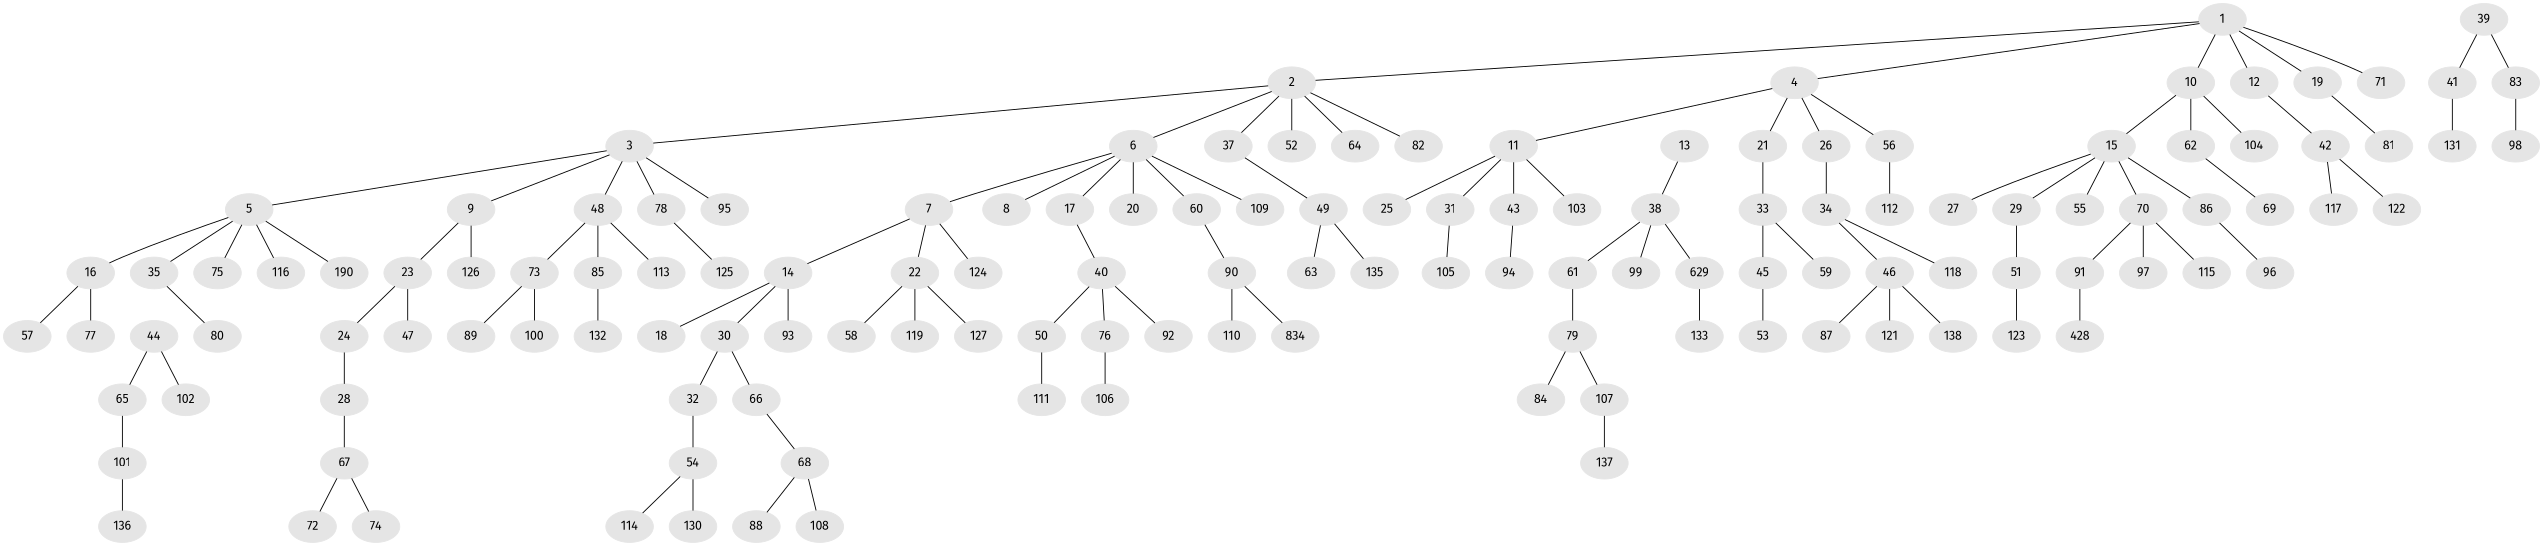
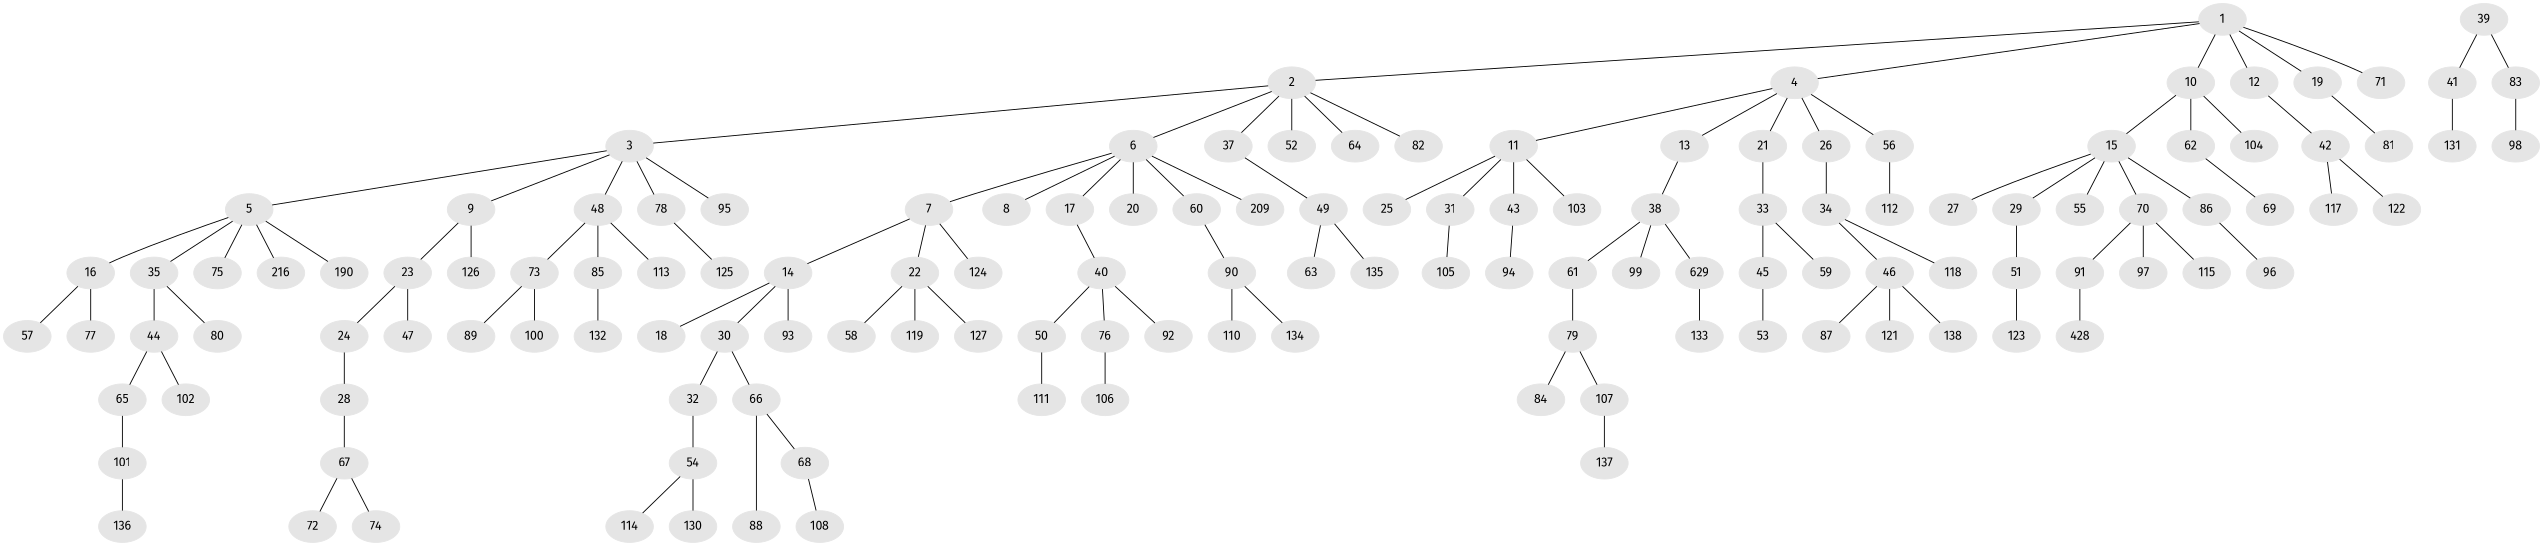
  graph {
    fontname="Fira Sans"
    node [color=gray90 fontname="Fira Sans" style=filled]
    edge [fontname="Fira Sans"]
    1
    2
    4
    10
    12
    19
    71
    3
    6
    37
    52
    64
    82
    11
    13
    21
    26
    56
    15
    62
    104
    42
    81
    5
    9
    48
    78
    95
    7
    8
    17
    20
    60
-   109
+   109 [label=209]
    49
    16
    35
    75
-   116
+   116 [label=216]
    n40 [label=190]
    23
    126
    73
    85
    113
    125
    25
    31
    43
    103
    38
    33
    34
    112
    57
    77
    44
    80
    14
    22
    124
    40
    90
    18
    30
    93
    58
    119
    127
    24
    47
    27
    29
    55
    70
    86
    69
    105
    94
    117
    122
    61
    99
    n84 [label=629]
    32
    66
    51
    91
    97
    115
    96
    50
    76
    92
    45
    59
    28
    67
    46
    118
    72
    74
    123
    54
    68
    114
    130
    53
    87
    121
    138
    65
    102
    39
    41
    83
    63
    135
    79
    133
    131
    98
    111
    106
    101
    89
    100
    132
    110
-   134 [label=834]
+   134
    84
    107
    136
    88
    108
    n136 [label=428]
    137
    1 -- 2
    1 -- 4
    1 -- 10
    1 -- 12
    1 -- 19
    1 -- 71
    2 -- 3
    2 -- 6
    2 -- 37
    2 -- 52
    2 -- 64
    2 -- 82
    4 -- 11
+   4 -- 13
    4 -- 21
    4 -- 26
    4 -- 56
    10 -- 15
    10 -- 62
    10 -- 104
    12 -- 42
    19 -- 81
    3 -- 5
    3 -- 9
    3 -- 48
    3 -- 78
    3 -- 95
    6 -- 7
    6 -- 8
    6 -- 17
    6 -- 20
    6 -- 60
    6 -- 109
    37 -- 49
    11 -- 25
    11 -- 31
    11 -- 43
    11 -- 103
    13 -- 38
    21 -- 33
    26 -- 34
    56 -- 112
    15 -- 27
    15 -- 29
    15 -- 55
    15 -- 70
    15 -- 86
    62 -- 69
    42 -- 117
    42 -- 122
    5 -- 16
    5 -- 35
    5 -- 75
    5 -- 116
    5 -- n40
    9 -- 23
    9 -- 126
    48 -- 73
    48 -- 85
    48 -- 113
    78 -- 125
    7 -- 14
    7 -- 22
    7 -- 124
    17 -- 40
    60 -- 90
    49 -- 63
    49 -- 135
    16 -- 57
    16 -- 77
+   35 -- 44
    35 -- 80
    23 -- 24
    23 -- 47
    73 -- 89
    73 -- 100
    85 -- 132
    31 -- 105
    43 -- 94
    38 -- 61
    38 -- 99
    38 -- n84
    33 -- 45
    33 -- 59
    34 -- 46
    34 -- 118
    44 -- 65
    44 -- 102
    14 -- 18
    14 -- 30
    14 -- 93
    22 -- 58
    22 -- 119
    22 -- 127
    40 -- 50
    40 -- 76
    40 -- 92
    90 -- 110
    90 -- 134
    30 -- 32
    30 -- 66
    24 -- 28
    29 -- 51
    70 -- 91
    70 -- 97
    70 -- 115
    86 -- 96
    61 -- 79
    n84 -- 133
    32 -- 54
    66 -- 68
    51 -- 123
    91 -- n136
    50 -- 111
    76 -- 106
    45 -- 53
    28 -- 67
    67 -- 72
    67 -- 74
    46 -- 87
    46 -- 121
    46 -- 138
    54 -- 114
    54 -- 130
-   68 -- 88
+   66 -- 88
    68 -- 108
    65 -- 101
    39 -- 41
    39 -- 83
    41 -- 131
    83 -- 98
    79 -- 84
    79 -- 107
    101 -- 136
    107 -- 137
  }
